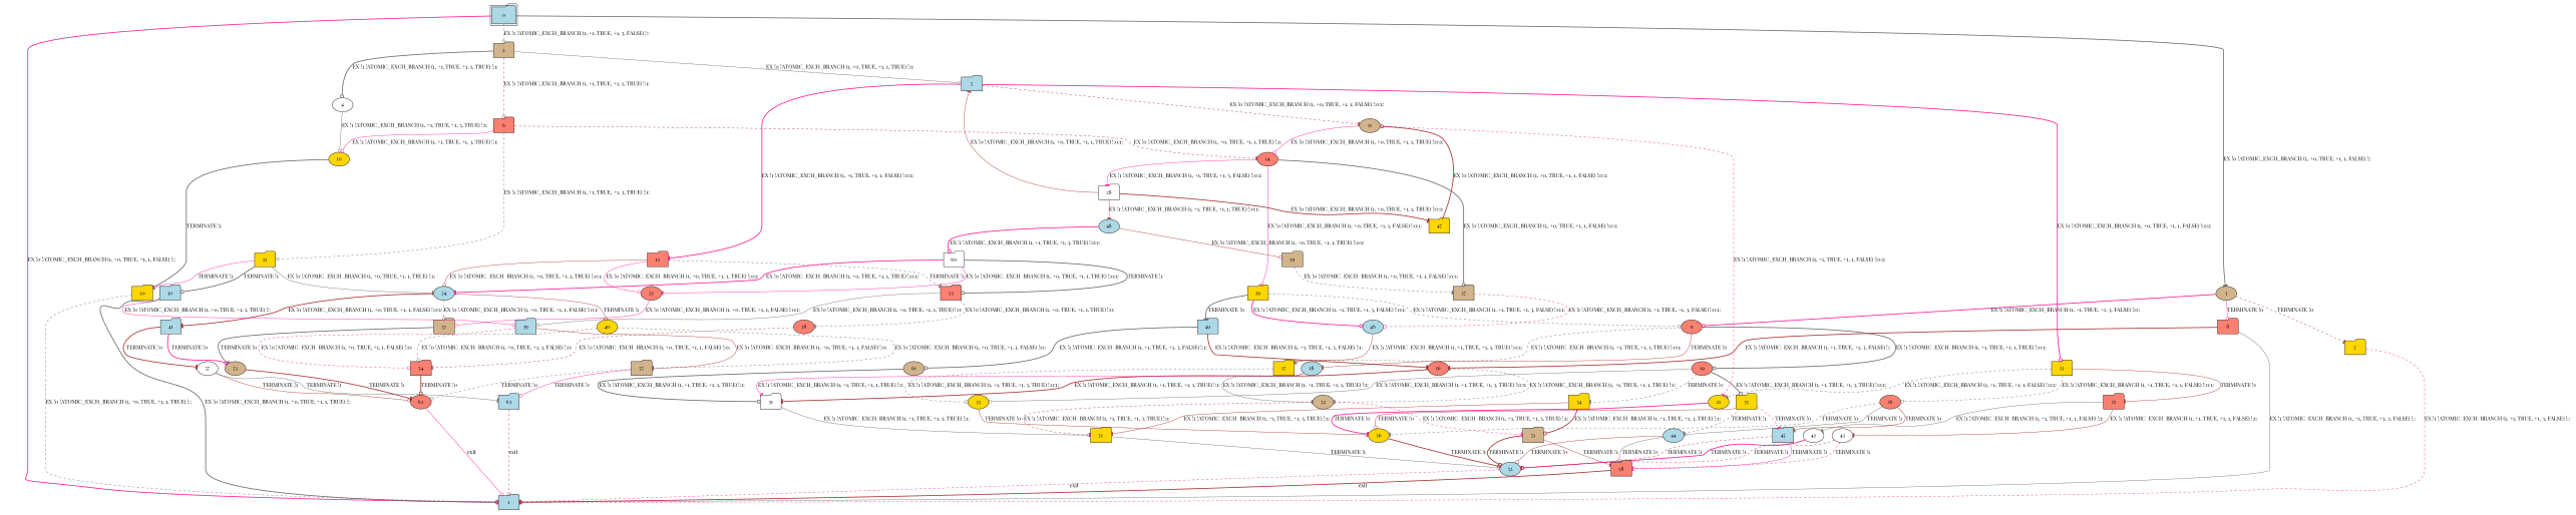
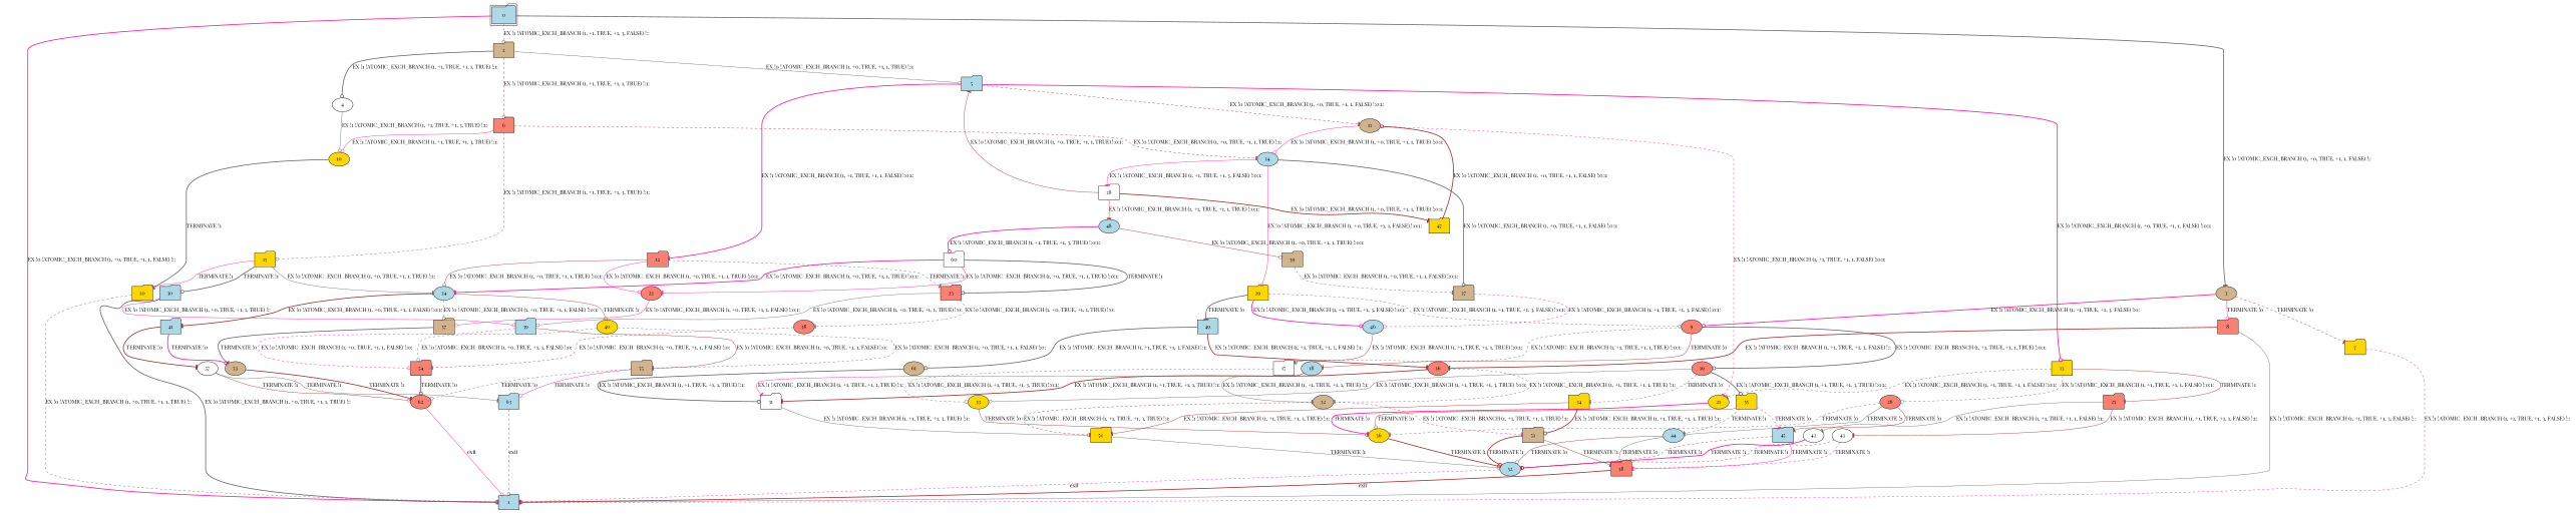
  digraph {
    fontname="Playfair Display"
    node [fillcolor=lightblue fontname="Playfair Display" shape=folder style=filled]
    edge [arrowhead=odot color=gray40 fontname="Playfair Display" style=solid]
    0 [peripheries=2]
    1
    2 [fillcolor=tan]
    3 [fillcolor=tan shape=ellipse]
    4 [fillcolor=white shape=ellipse]
    5
    6 [fillcolor=salmon]
    7 [fillcolor=gold]
    8 [fillcolor=salmon]
    9 [fillcolor=salmon shape=ellipse]
    10 [fillcolor=gold shape=ellipse]
    11 [fillcolor=tan shape=ellipse]
    12 [fillcolor=salmon]
    13 [fillcolor=gold]
-   14 [fillcolor=salmon shape=ellipse]
+   14 [shape=ellipse]
    15 [fillcolor=gold]
    16 [fillcolor=salmon shape=ellipse]
-   17 [fillcolor=gold]
+   17 [fillcolor=white]
    18 [shape=ellipse]
    19 [fillcolor=salmon shape=ellipse]
    20 [fillcolor=gold]
    21 [fillcolor=gold shape=ellipse]
    22 [fillcolor=salmon shape=ellipse]
    23 [fillcolor=salmon]
    24 [shape=ellipse]
    25 [fillcolor=salmon]
    26 [fillcolor=salmon shape=ellipse]
    27 [fillcolor=tan]
    28 [fillcolor=white]
    29 [fillcolor=gold]
    30
    31 [fillcolor=white]
    32 [fillcolor=tan shape=ellipse]
    33 [fillcolor=gold shape=ellipse]
    34 [fillcolor=gold]
    35 [fillcolor=gold]
    36 [fillcolor=gold shape=ellipse]
    37 [fillcolor=tan]
    38 [fillcolor=salmon shape=ellipse]
    39
    40 [fillcolor=gold shape=ellipse]
    41
    42 [fillcolor=white shape=ellipse]
    43 [fillcolor=white shape=ellipse]
    44 [shape=ellipse]
    45
    46 [shape=ellipse]
    47 [fillcolor=gold]
    48 [shape=ellipse]
    49
    50 [fillcolor=gold]
    51 [fillcolor=tan]
    52 [shape=ellipse]
    53 [fillcolor=tan shape=ellipse]
    54 [fillcolor=salmon]
    55 [fillcolor=tan]
    57 [fillcolor=white shape=ellipse]
    58 [fillcolor=salmon]
    59 [fillcolor=tan]
    60 [fillcolor=white]
    61 [fillcolor=tan shape=ellipse]
    62 [fillcolor=salmon shape=ellipse]
    63
    0 -> 1 [arrowhead=tee color=deeppink label="EX !0 !ATOMIC_EXCH_BRANCH (1, +0, TRUE, +1, 1, FALSE) !::" style=bold]
    0 -> 2 [label="EX !1 !ATOMIC_EXCH_BRANCH (1, +1, TRUE, +1, 3, FALSE) !::" style=dashed]
    0 -> 3 [arrowhead=tee label="EX !0 !ATOMIC_EXCH_BRANCH (1, +0, TRUE, +1, 1, FALSE) !::" style=bold]
    2 -> 4 [label="EX !1 !ATOMIC_EXCH_BRANCH (1, +1, TRUE, +1, 1, TRUE) !:1:" style=bold]
    2 -> 5 [label="EX !0 !ATOMIC_EXCH_BRANCH (1, +0, TRUE, +1, 1, TRUE) !:1:"]
    2 -> 6 [color=brown label="EX !1 !ATOMIC_EXCH_BRANCH (1, +1, TRUE, +1, 1, TRUE) !:1:" style=dashed]
    3 -> 7 [arrowhead=tee color=brown label="TERMINATE !0" style=dashed]
    3 -> 8 [color=deeppink label="TERMINATE !0"]
    3 -> 9 [color=deeppink label="EX !1 !ATOMIC_EXCH_BRANCH (1, +1, TRUE, +1, 3, FALSE) !:0:" style=bold]
    4 -> 10 [label="EX !1 !ATOMIC_EXCH_BRANCH (1, +1, TRUE, +1, 3, TRUE) !:1:"]
    5 -> 11 [arrowhead=tee color=brown label="EX !0 !ATOMIC_EXCH_BRANCH (1, +0, TRUE, +1, 1, FALSE) !:0:1:" style=dashed]
    5 -> 12 [arrowhead=tee color=deeppink label="EX !1 !ATOMIC_EXCH_BRANCH (1, +1, TRUE, +1, 1, FALSE) !:0:1:" style=bold]
    5 -> 13 [color=deeppink label="EX !0 !ATOMIC_EXCH_BRANCH (1, +0, TRUE, +1, 1, FALSE) !:0:1:" style=bold]
    6 -> 10 [color=deeppink label="EX !1 !ATOMIC_EXCH_BRANCH (1, +1, TRUE, +1, 3, TRUE) !:1:"]
    6 -> 14 [arrowhead=tee color=brown label="EX !0 !ATOMIC_EXCH_BRANCH (1, +0, TRUE, +1, 1, TRUE) !:1:" style=dashed]
    6 -> 15 [label="EX !1 !ATOMIC_EXCH_BRANCH (1, +1, TRUE, +1, 3, TRUE) !:1:" style=dashed]
    7 -> 1 [color=deeppink label="EX !1 !ATOMIC_EXCH_BRANCH (1, +1, TRUE, +1, 3, FALSE) !::" style=dashed]
    8 -> 1 [label="EX !1 !ATOMIC_EXCH_BRANCH (1, +1, TRUE, +1, 3, FALSE) !::"]
    8 -> 16 [arrowhead=tee color=brown label="EX !1 !ATOMIC_EXCH_BRANCH (1, +1, TRUE, +1, 3, FALSE) !::" style=bold]
    9 -> 17 [arrowhead=tee label="EX !1 !ATOMIC_EXCH_BRANCH (1, +1, TRUE, +1, 1, TRUE) !:0:1:" style=dashed]
    9 -> 18 [arrowhead=tee color=brown label="TERMINATE !0"]
    9 -> 19 [label="EX !1 !ATOMIC_EXCH_BRANCH (1, +1, TRUE, +1, 1, TRUE) !:0:1:" style=bold]
    10 -> 20 [arrowhead=tee label="TERMINATE !1" style=bold]
    11 -> 14 [color=deeppink label="EX !0 !ATOMIC_EXCH_BRANCH (1, +0, TRUE, +1, 1, TRUE) !:0:1:"]
    11 -> 21 [arrowhead=tee color=deeppink label="EX !1 !ATOMIC_EXCH_BRANCH (1, +1, TRUE, +1, 1, FALSE) !:0:1:" style=dashed]
    12 -> 22 [color=deeppink label="EX !0 !ATOMIC_EXCH_BRANCH (1, +0, TRUE, +1, 1, TRUE) !:0:1:"]
    12 -> 23 [arrowhead=tee label="TERMINATE !1" style=dashed]
    12 -> 24 [color=brown label="EX !0 !ATOMIC_EXCH_BRANCH (1, +0, TRUE, +1, 1, TRUE) !:0:1:"]
    13 -> 21 [arrowhead=tee label="EX !1 !ATOMIC_EXCH_BRANCH (1, +1, TRUE, +1, 1, FALSE) !:0:1:" style=dashed]
    13 -> 25 [arrowhead=tee color=brown label="TERMINATE !0"]
    13 -> 26 [label="EX !1 !ATOMIC_EXCH_BRANCH (1, +1, TRUE, +1, 1, FALSE) !:0:1:" style=dashed]
    14 -> 27 [label="EX !0 !ATOMIC_EXCH_BRANCH (1, +0, TRUE, +1, 1, FALSE) !:0:1:" style=bold]
    14 -> 28 [arrowhead=tee color=deeppink label="EX !1 !ATOMIC_EXCH_BRANCH (1, +1, TRUE, +1, 3, FALSE) !:0:1:"]
    14 -> 29 [color=deeppink label="EX !0 !ATOMIC_EXCH_BRANCH (1, +0, TRUE, +1, 1, FALSE) !:0:1:"]
    15 -> 20 [color=deeppink label="TERMINATE !1"]
    15 -> 24 [arrowhead=tee label="EX !0 !ATOMIC_EXCH_BRANCH (1, +0, TRUE, +1, 1, TRUE) !:1:"]
    15 -> 30 [label="TERMINATE !1" style=bold]
    16 -> 31 [arrowhead=tee color=brown label="EX !1 !ATOMIC_EXCH_BRANCH (1, +1, TRUE, +1, 1, TRUE) !:1:" style=bold]
    16 -> 32 [arrowhead=tee label="EX !1 !ATOMIC_EXCH_BRANCH (1, +1, TRUE, +1, 1, TRUE) !:1:" style=dashed]
    17 -> 33 [label="EX !1 !ATOMIC_EXCH_BRANCH (1, +1, TRUE, +1, 3, TRUE) !:0:1:" style=dashed]
    18 -> 31 [arrowhead=tee color=deeppink label="EX !1 !ATOMIC_EXCH_BRANCH (1, +1, TRUE, +1, 1, TRUE) !:1:"]
    18 -> 32 [arrowhead=tee label="EX !1 !ATOMIC_EXCH_BRANCH (1, +1, TRUE, +1, 1, TRUE) !:1:"]
    19 -> 33 [label="EX !1 !ATOMIC_EXCH_BRANCH (1, +1, TRUE, +1, 3, TRUE) !:0:1:"]
    19 -> 34 [arrowhead=tee label="TERMINATE !0" style=dashed]
    19 -> 35 [label="EX !1 !ATOMIC_EXCH_BRANCH (1, +1, TRUE, +1, 3, TRUE) !:0:1:" style=bold]
    20 -> 1 [label="EX !0 !ATOMIC_EXCH_BRANCH (1, +0, TRUE, +1, 1, TRUE) !::" style=dashed]
    21 -> 36 [arrowhead=tee color=deeppink label="TERMINATE !0" style=bold]
    22 -> 37 [color=deeppink label="EX !0 !ATOMIC_EXCH_BRANCH (1, +0, TRUE, +1, 1, FALSE) !:0:1:"]
    23 -> 38 [arrowhead=tee label="EX !0 !ATOMIC_EXCH_BRANCH (1, +0, TRUE, +1, 1, TRUE) !:0:" style=dashed]
    23 -> 39 [label="EX !0 !ATOMIC_EXCH_BRANCH (1, +0, TRUE, +1, 1, TRUE) !:0:"]
    24 -> 37 [label="EX !0 !ATOMIC_EXCH_BRANCH (1, +0, TRUE, +1, 1, FALSE) !:0:1:" style=dashed]
    24 -> 40 [color=brown label="TERMINATE !1"]
    24 -> 41 [arrowhead=tee color=brown label="EX !0 !ATOMIC_EXCH_BRANCH (1, +0, TRUE, +1, 1, FALSE) !:0:1:" style=bold]
    25 -> 42 [arrowhead=tee label="EX !1 !ATOMIC_EXCH_BRANCH (1, +1, TRUE, +1, 1, FALSE) !:1:"]
    25 -> 43 [arrowhead=tee color=brown label="EX !1 !ATOMIC_EXCH_BRANCH (1, +1, TRUE, +1, 1, FALSE) !:1:"]
    26 -> 36 [arrowhead=tee label="TERMINATE !0" style=dashed]
    26 -> 44 [label="TERMINATE !1"]
    26 -> 45 [arrowhead=tee color=brown label="TERMINATE !0"]
    27 -> 46 [color=deeppink label="EX !1 !ATOMIC_EXCH_BRANCH (1, +1, TRUE, +1, 3, FALSE) !:0:1:" style=dashed]
    28 -> 5 [arrowhead=tee color=brown label="EX !0 !ATOMIC_EXCH_BRANCH (1, +0, TRUE, +1, 1, TRUE) !:0:1:"]
    28 -> 47 [arrowhead=tee color=brown label="EX !0 !ATOMIC_EXCH_BRANCH (1, +0, TRUE, +1, 1, TRUE) !:0:1:" style=bold]
    28 -> 48 [arrowhead=tee color=brown label="EX !1 !ATOMIC_EXCH_BRANCH (1, +1, TRUE, +1, 1, TRUE) !:0:1:"]
    29 -> 9 [label="EX !1 !ATOMIC_EXCH_BRANCH (1, +1, TRUE, +1, 3, FALSE) !:0:1:" style=dashed]
    29 -> 46 [color=deeppink label="EX !1 !ATOMIC_EXCH_BRANCH (1, +1, TRUE, +1, 3, FALSE) !:0:1:" style=bold]
    29 -> 49 [arrowhead=tee label="TERMINATE !0" style=bold]
    30 -> 1 [label="EX !0 !ATOMIC_EXCH_BRANCH (1, +0, TRUE, +1, 1, TRUE) !::" style=bold]
    30 -> 39 [color=deeppink label="EX !0 !ATOMIC_EXCH_BRANCH (1, +0, TRUE, +1, 1, TRUE) !::"]
    31 -> 50 [label="EX !1 !ATOMIC_EXCH_BRANCH (1, +1, TRUE, +1, 3, TRUE) !:1:"]
    32 -> 50 [arrowhead=tee color=brown label="EX !1 !ATOMIC_EXCH_BRANCH (1, +1, TRUE, +1, 3, TRUE) !:1:" style=dashed]
    32 -> 51 [arrowhead=tee color=deeppink label="EX !1 !ATOMIC_EXCH_BRANCH (1, +1, TRUE, +1, 3, TRUE) !:1:" style=dashed]
    33 -> 36 [color=brown label="TERMINATE !0"]
    34 -> 50 [arrowhead=tee color=brown label="EX !1 !ATOMIC_EXCH_BRANCH (1, +1, TRUE, +1, 3, TRUE) !:1:"]
    34 -> 51 [color=brown label="EX !1 !ATOMIC_EXCH_BRANCH (1, +1, TRUE, +1, 3, TRUE) !:1:" style=bold]
    35 -> 36 [color=brown label="TERMINATE !0"]
    35 -> 44 [arrowhead=tee label="TERMINATE !1" style=dashed]
    35 -> 45 [arrowhead=tee color=deeppink label="TERMINATE !0" style=dashed]
    36 -> 52 [color=brown label="TERMINATE !1" style=bold]
    37 -> 53 [arrowhead=tee label="TERMINATE !0" style=bold]
    38 -> 54 [arrowhead=tee color=brown label="EX !0 !ATOMIC_EXCH_BRANCH (1, +0, TRUE, +1, 1, FALSE) !:0:" style=dashed]
    39 -> 54 [color=deeppink label="EX !0 !ATOMIC_EXCH_BRANCH (1, +0, TRUE, +1, 1, FALSE) !:0:" style=dashed]
    39 -> 55 [arrowhead=tee color=brown label="EX !0 !ATOMIC_EXCH_BRANCH (1, +0, TRUE, +1, 1, FALSE) !:0:"]
    40 -> 54 [label="EX !0 !ATOMIC_EXCH_BRANCH (1, +0, TRUE, +1, 1, FALSE) !:0:" style=dashed]
    40 -> 55 [arrowhead=tee label="EX !0 !ATOMIC_EXCH_BRANCH (1, +0, TRUE, +1, 1, FALSE) !:0:" style=dashed]
    41 -> 53 [color=deeppink label="TERMINATE !0" style=bold]
    41 -> 57 [arrowhead=tee color=brown label="TERMINATE !0" style=bold]
    42 -> 52 [color=deeppink label="TERMINATE !1" style=bold]
    43 -> 52 [arrowhead=tee color=brown label="TERMINATE !1" style=dashed]
    43 -> 58 [arrowhead=tee color=deeppink label="TERMINATE !1" style=dashed]
    44 -> 52 [color=brown label="TERMINATE !0"]
    44 -> 58 [label="TERMINATE !0"]
    45 -> 52 [color=brown label="TERMINATE !1" style=dashed]
    45 -> 58 [color=deeppink label="TERMINATE !1"]
    46 -> 17 [color=brown label="EX !1 !ATOMIC_EXCH_BRANCH (1, +1, TRUE, +1, 1, TRUE) !:0:1:"]
    47 -> 11 [color=brown label="EX !0 !ATOMIC_EXCH_BRANCH (1, +0, TRUE, +1, 1, FALSE) !:0:1:" style=bold]
    48 -> 59 [color=brown label="EX !0 !ATOMIC_EXCH_BRANCH (1, +0, TRUE, +1, 1, TRUE) !:0:1:"]
    48 -> 60 [color=deeppink label="EX !1 !ATOMIC_EXCH_BRANCH (1, +1, TRUE, +1, 3, TRUE) !:0:1:" style=bold]
    49 -> 16 [arrowhead=tee color=brown label="EX !1 !ATOMIC_EXCH_BRANCH (1, +1, TRUE, +1, 3, FALSE) !:1:" style=bold]
    49 -> 61 [label="EX !1 !ATOMIC_EXCH_BRANCH (1, +1, TRUE, +1, 3, FALSE) !:1:" style=bold]
    50 -> 52 [label="TERMINATE !1"]
    51 -> 52 [color=brown label="TERMINATE !1" style=bold]
    51 -> 58 [arrowhead=tee color=brown label="TERMINATE !1"]
    52 -> 1 [arrowhead=tee color=deeppink label=exit style=dashed]
    53 -> 62 [arrowhead=tee color=brown label="TERMINATE !1" style=bold]
    54 -> 62 [color=brown label="TERMINATE !0" style=bold]
    55 -> 62 [label="TERMINATE !0" style=dashed]
    55 -> 63 [color=deeppink label="TERMINATE !0"]
    57 -> 62 [color=brown label="TERMINATE !1"]
    57 -> 63 [arrowhead=tee label="TERMINATE !1"]
    58 -> 1 [arrowhead=tee color=brown label=exit style=bold]
    59 -> 27 [arrowhead=tee label="EX !0 !ATOMIC_EXCH_BRANCH (1, +0, TRUE, +1, 1, FALSE) !:0:1:" style=dashed]
    60 -> 22 [arrowhead=tee color=deeppink label="EX !0 !ATOMIC_EXCH_BRANCH (1, +0, TRUE, +1, 1, TRUE) !:0:1:"]
    60 -> 23 [label="TERMINATE !1" style=bold]
    60 -> 24 [arrowhead=tee color=deeppink label="EX !0 !ATOMIC_EXCH_BRANCH (1, +0, TRUE, +1, 1, TRUE) !:0:1:" style=bold]
    61 -> 31 [label="EX !1 !ATOMIC_EXCH_BRANCH (1, +1, TRUE, +1, 1, TRUE) !:1:" style=bold]
    62 -> 1 [color=deeppink label=exit]
    63 -> 1 [color=brown label=exit style=dashed]
  }
